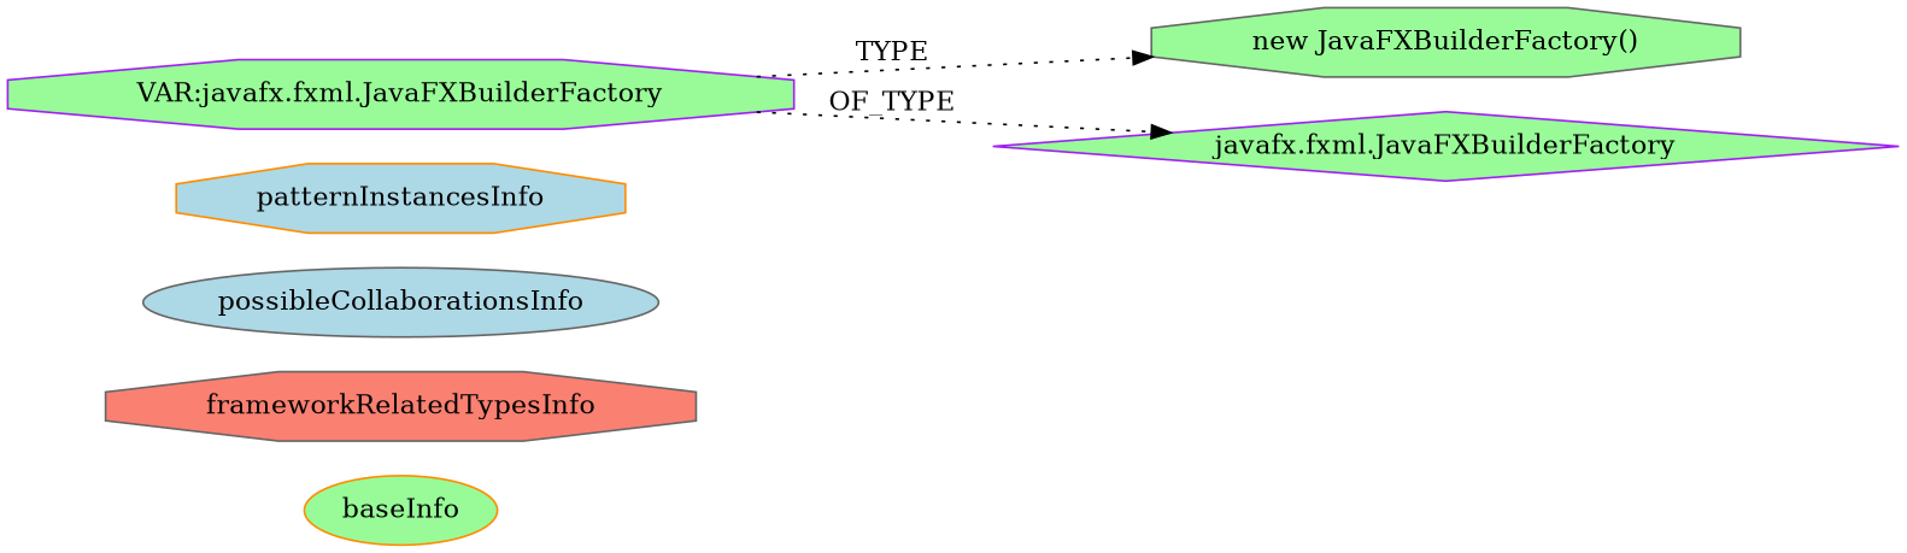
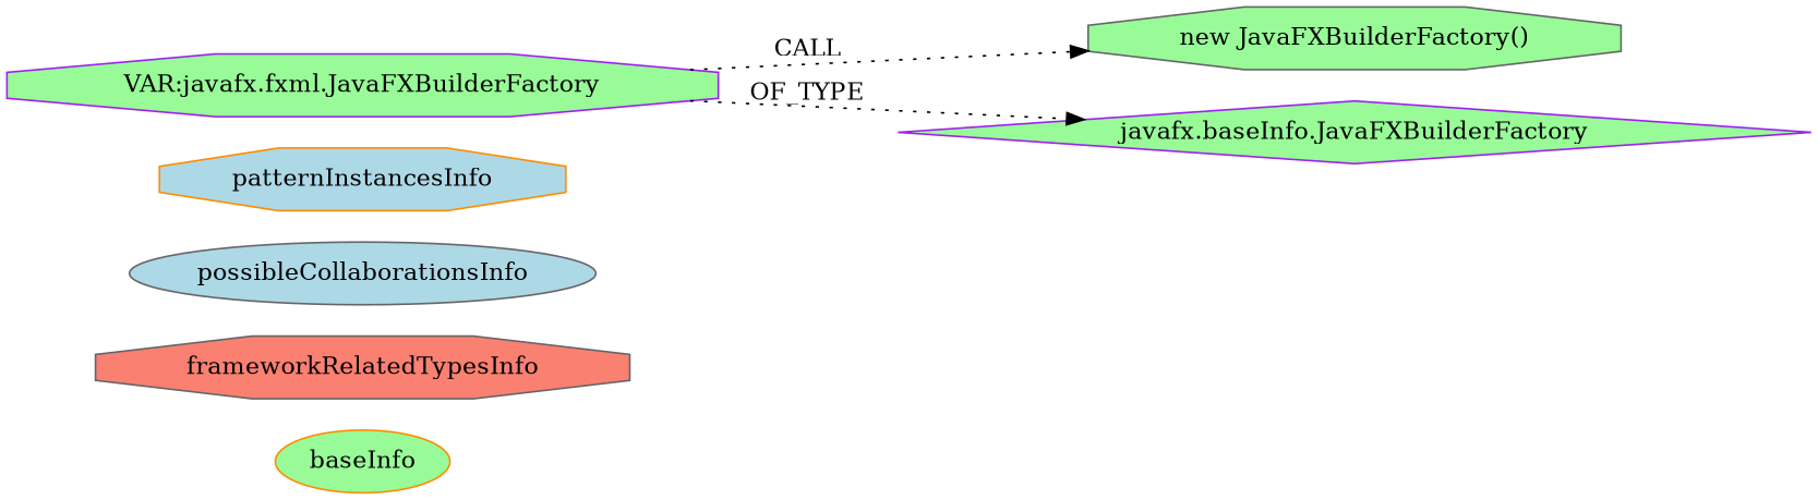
  digraph {
    rankdir=LR
    node [color=gray40 fillcolor=palegreen shape=octagon style=filled]
    edge [style=dotted]
    baseInfo [category=pattern color=darkorange graphId=3923 isAnonymous=false possibleRelation=false shape=ellipse]
    frameworkRelatedTypesInfo [fillcolor=salmon]
    possibleCollaborationsInfo [fillcolor=lightblue shape=ellipse]
    patternInstancesInfo [0="hock323-eventManager~/hock323-eventManager/EventManager-master/src/eventManager/controller/DesktopController.java~void addEventCommand(javafx.event.ActionEvent)~2945" 1="hock323-eventManager~/hock323-eventManager/EventManager-master/src/eventManager/controller/DesktopController.java~DesktopController~2943" color=darkorange fillcolor=lightblue]
    n5 [isFrameworkType=false label="new JavaFXBuilderFactory()" vertexType=CONSTRUCTOR_CALL]
    n6 [color=purple isFrameworkType=false label="VAR:javafx.fxml.JavaFXBuilderFactory" vertexType=VARIABLE_EXPRESION]
-   n7 [color=purple isFrameworkType=false label="javafx.fxml.JavaFXBuilderFactory" shape=diamond vertexType=FRAMEWORK_CLASS_TYPE]
-   n6 -> n5 [label=TYPE]
+   n7 [color=purple isFrameworkType=false label="javafx.baseInfo.JavaFXBuilderFactory" shape=diamond vertexType=FRAMEWORK_CLASS_TYPE]
+   n6 -> n5 [label=CALL]
    n6 -> n7 [label=OF_TYPE]
  }
